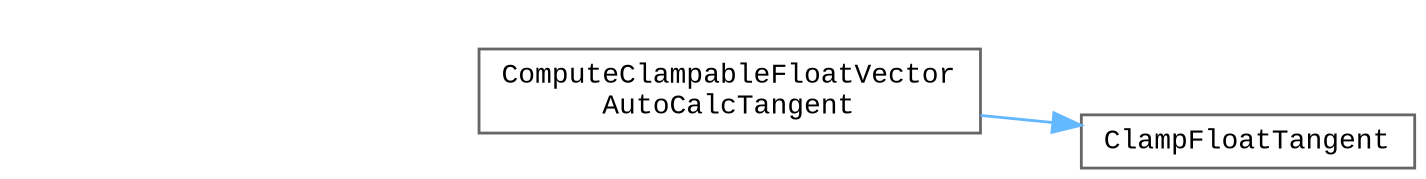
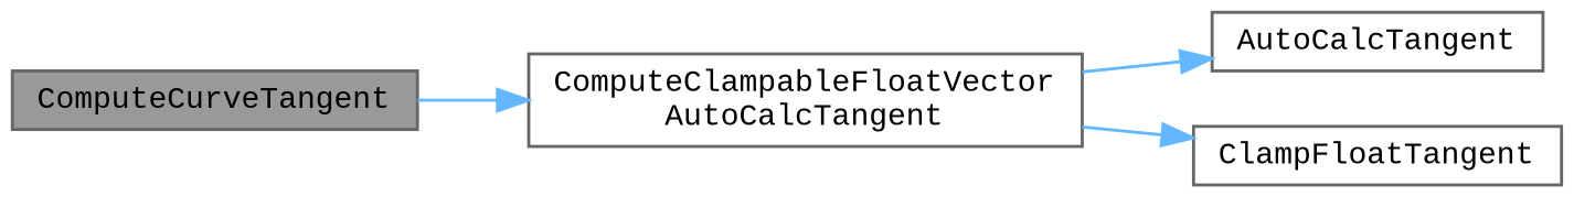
  digraph {
    fontname="Liberation Mono"
    rankdir=LR
    node [color=grey40 fillcolor=white fontname="Liberation Mono" fontsize=10 shape=box style=filled]
    edge [color=steelblue1 fontname="Liberation Mono" fontsize=10 labelfontname=Helvetica labelfontsize=10 style=solid]
+   n1 [color=gray40 fillcolor=grey60 fontcolor=black height=0.2 label=ComputeCurveTangent width=0.4]
    n2 [height=0.2 label="ComputeClampableFloatVector\lAutoCalcTangent" width=0.4]
+   n3 [height=0.2 label=AutoCalcTangent width=0.4]
    n4 [height=0.2 label=ClampFloatTangent width=0.4]
+   n1 -> n2
+   n2 -> n3
    n2 -> n4
  }
